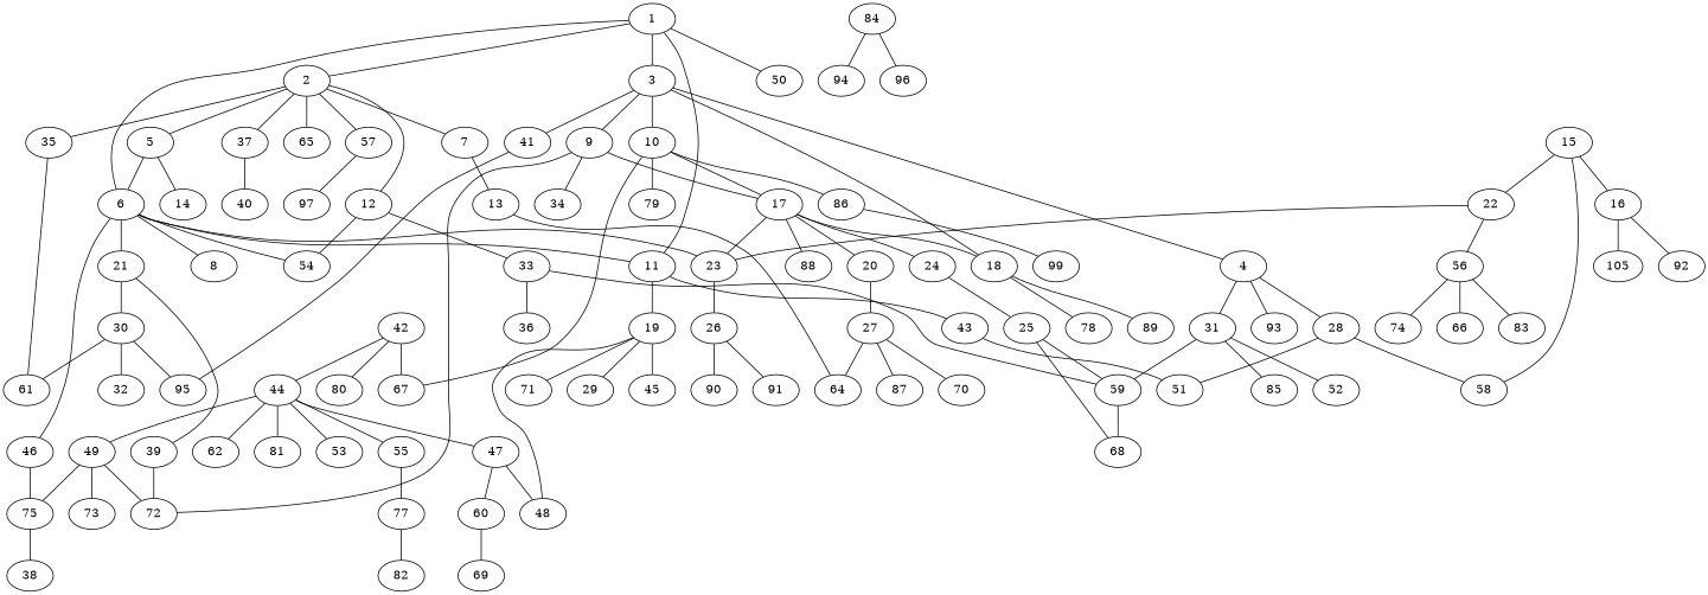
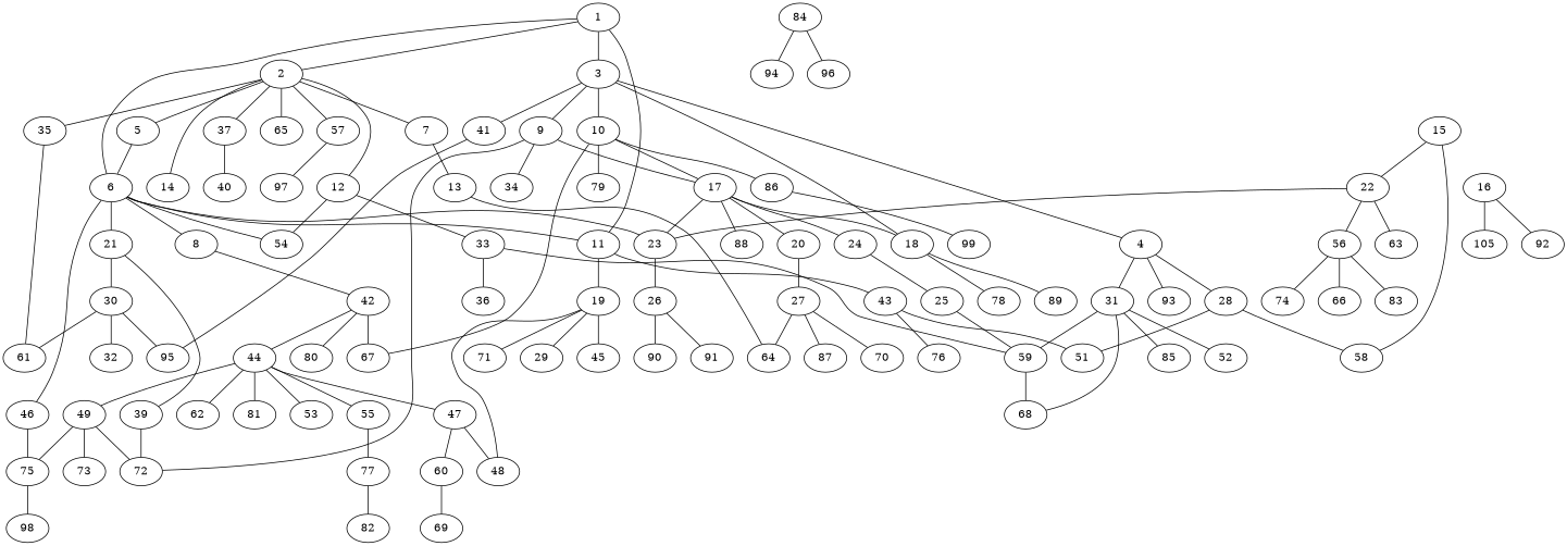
  graph {
    1
    2
    3
    6
    11
-   50
    5
    7
    12
    35
    37
    57
    65
    4
    9
    10
    18
    41
    8
    21
    23
    46
    54
    19
    43
    14
    13
    33
    61
    40
    97
    28
    31
    93
    17
    34
    72
    67
    79
    86
    78
    89
    95
    42
    30
    39
    26
    75
    29
    45
    48
    71
    51
+   76
    64
    59
    36
    58
    52
    68
    85
    20
    24
    88
    99
    15
    16
    22
    44
    80
    32
    90
    91
-   98 [label=38]
+   98
    47
    49
    53
    55
    62
    81
    27
    25
    92
    n84 [label=105]
    56
+   63
    74
    66
    83
    70
    87
    84
    94
    96
    60
    73
    77
    69
    82
    1 -- 2
    1 -- 3
    1 -- 6
    1 -- 11
-   1 -- 50
    2 -- 5
    2 -- 7
    2 -- 12
    2 -- 35
    2 -- 37
    2 -- 57
    2 -- 65
    3 -- 4
    3 -- 9
    3 -- 10
    3 -- 18
    3 -- 41
    6 -- 11
    6 -- 8
    6 -- 21
    6 -- 23
    6 -- 46
    6 -- 54
    11 -- 19
    11 -- 43
    5 -- 6
-   5 -- 14
+   2 -- 14
    7 -- 13
    12 -- 54
    12 -- 33
    35 -- 61
    37 -- 40
    57 -- 97
    4 -- 28
    4 -- 31
    4 -- 93
    9 -- 17
    9 -- 34
    9 -- 72
    10 -- 17
    10 -- 67
    10 -- 79
    10 -- 86
    18 -- 78
    18 -- 89
    41 -- 95
+   8 -- 42
    21 -- 30
    21 -- 39
    23 -- 26
    46 -- 75
    19 -- 29
    19 -- 45
    19 -- 48
    19 -- 71
    43 -- 51
+   43 -- 76
    13 -- 64
    33 -- 59
    33 -- 36
    28 -- 51
    28 -- 58
    31 -- 59
    31 -- 52
-   25 -- 68
+   31 -- 68
    31 -- 85
    17 -- 18
    17 -- 23
    17 -- 20
    17 -- 24
    17 -- 88
    86 -- 99
    42 -- 67
    42 -- 44
    42 -- 80
    30 -- 61
    30 -- 95
    30 -- 32
    39 -- 72
    26 -- 90
    26 -- 91
    75 -- 98
    59 -- 68
    20 -- 27
    24 -- 25
    15 -- 58
-   15 -- 16
    15 -- 22
    16 -- 92
    16 -- n84
    22 -- 23
    22 -- 56
+   22 -- 63
    44 -- 47
    44 -- 49
    44 -- 53
    44 -- 55
    44 -- 62
    44 -- 81
    47 -- 48
    47 -- 60
    49 -- 72
    49 -- 75
    49 -- 73
    55 -- 77
    27 -- 64
    27 -- 70
    27 -- 87
    25 -- 59
    56 -- 74
    56 -- 66
    56 -- 83
    84 -- 94
    84 -- 96
    60 -- 69
    77 -- 82
  }
